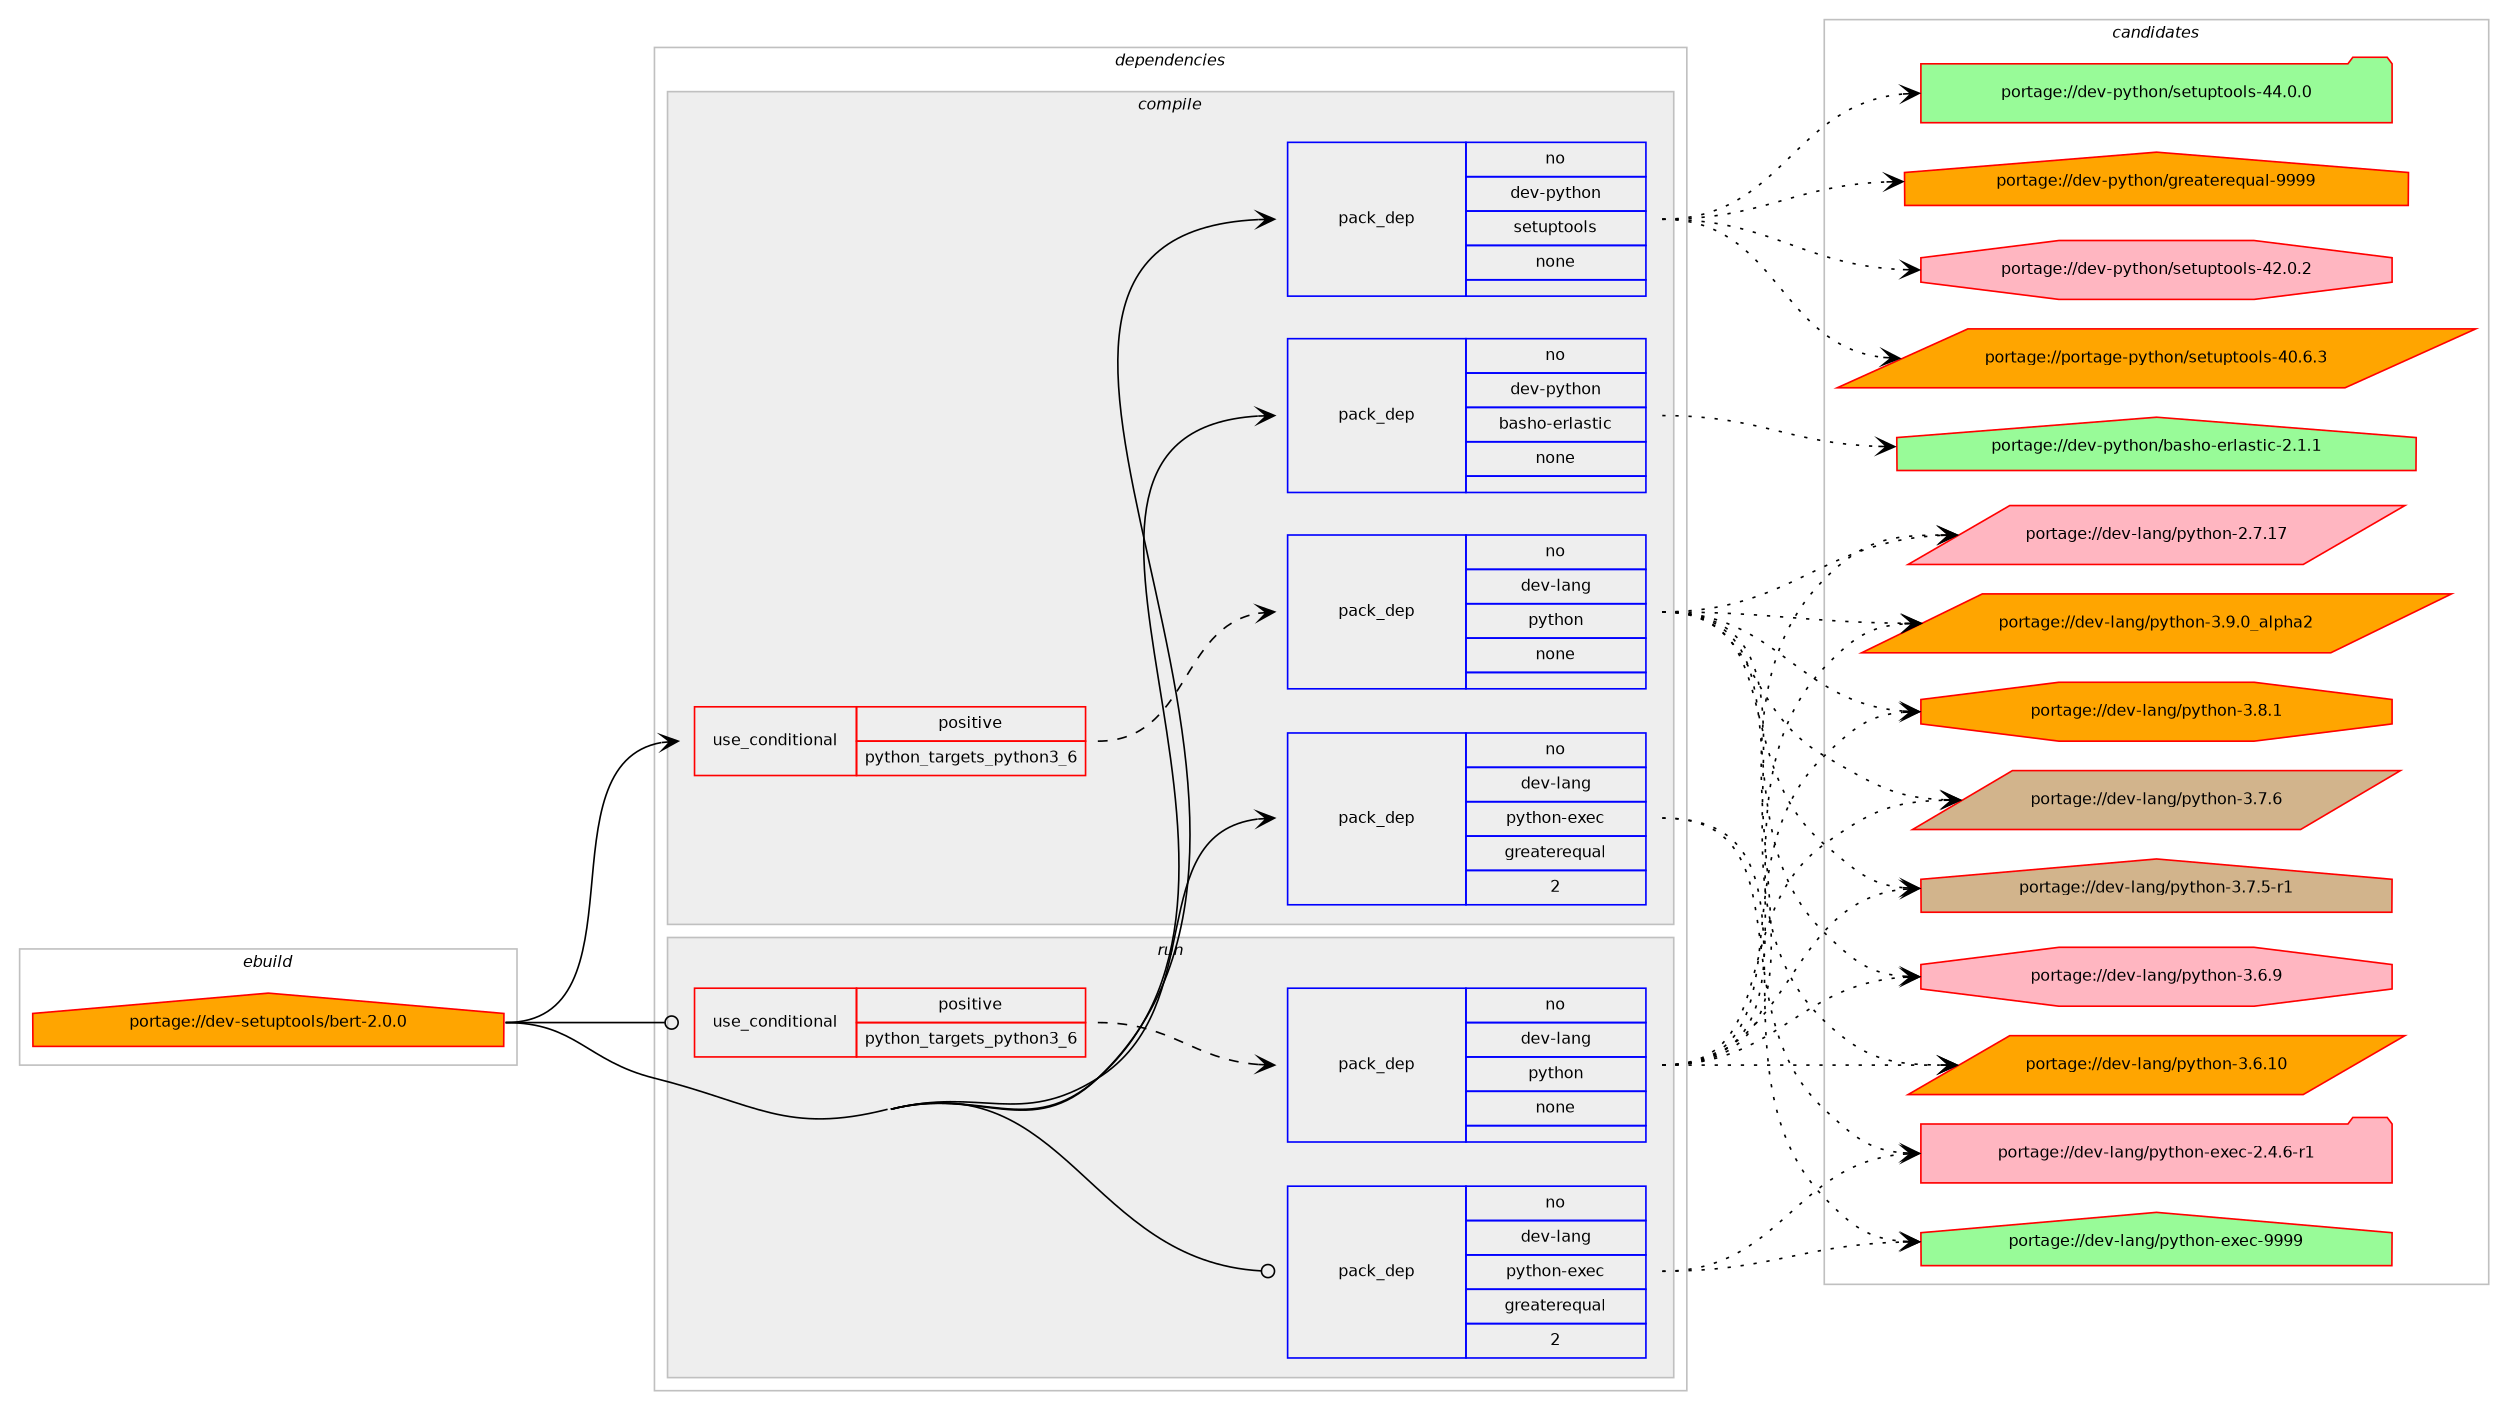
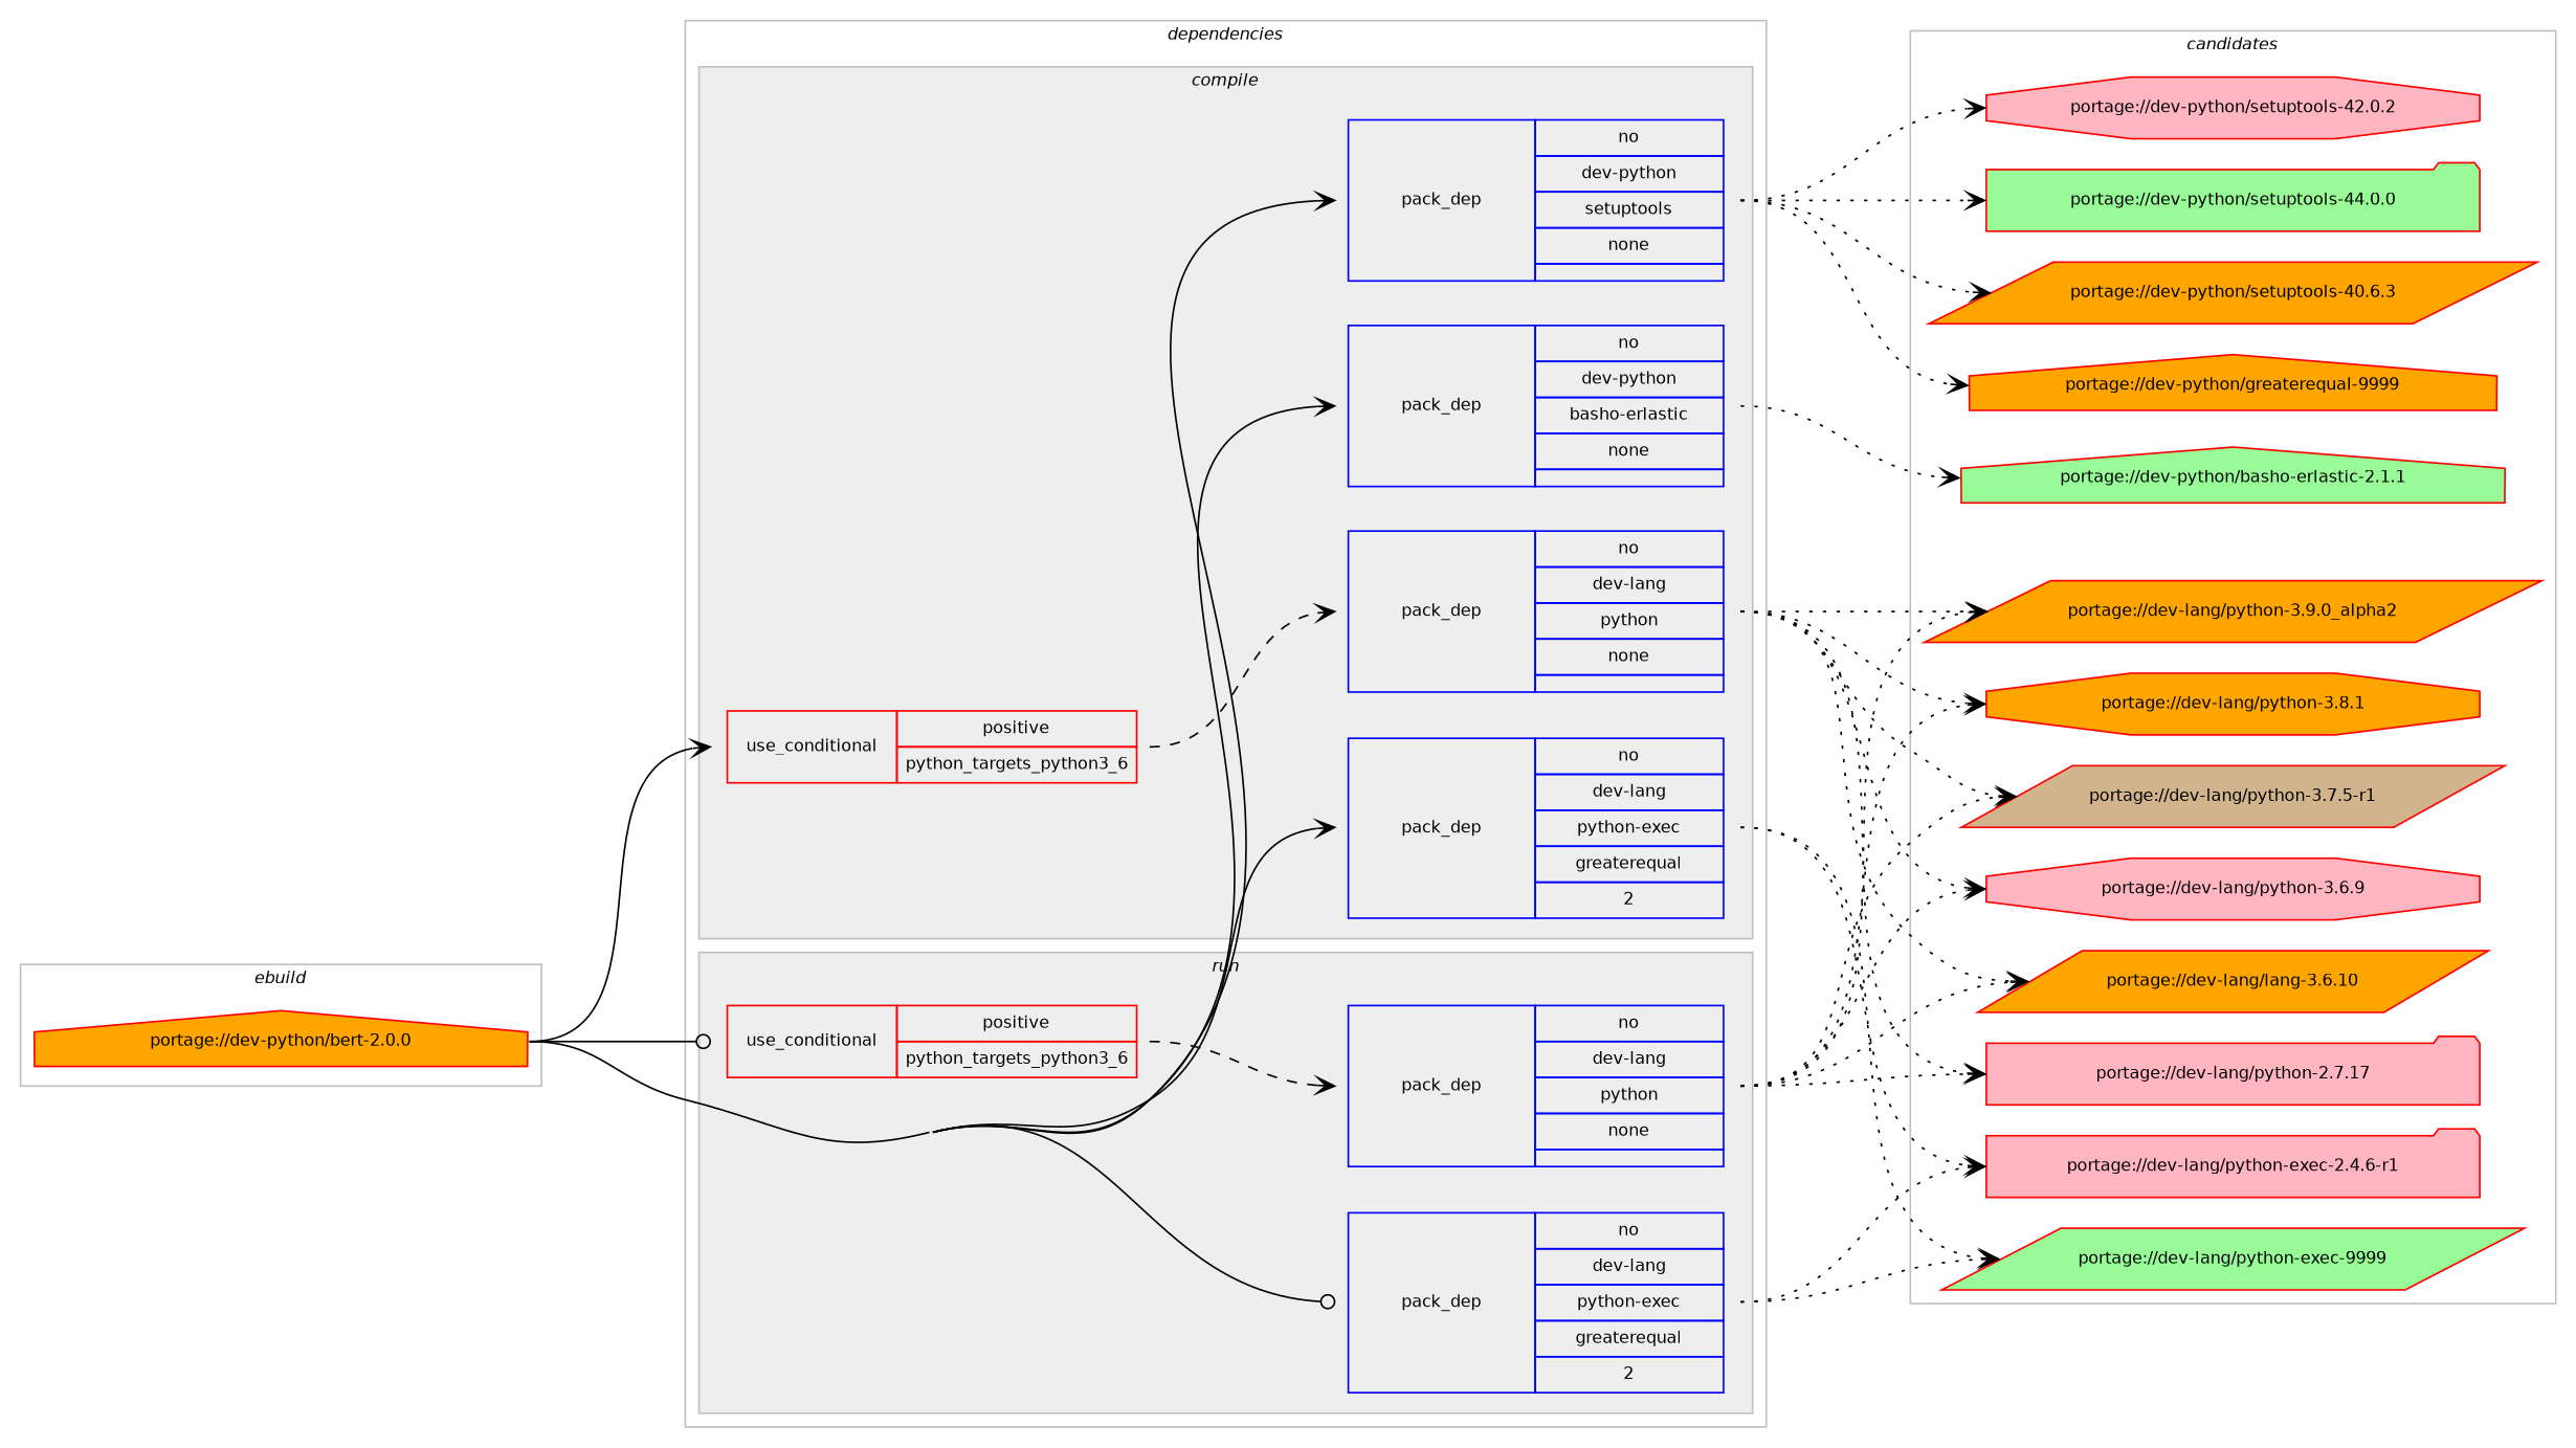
  digraph {
    compound=true
    concentrate=true
    fontname=Helvetica
    fontsize=10
    newrank=true
    rankdir=LR
    ranksep=1.5
    node [color=red fontname=Helvetica fontsize=10 shape=none style=filled]
    edge [arrowhead=vee headport=w style=dotted tailport=e weight=100]
-   n1 [fillcolor=orange label="portage://dev-setuptools/bert-2.0.0" shape=house width=4]
+   n1 [fillcolor=orange label="portage://dev-python/bert-2.0.0" shape=house width=4]
    n2 [color=blue label=<<TABLE BORDER="0" CELLBORDER="1" CELLSPACING="0" CELLPADDING="4" WIDTH="220"><TR><TD ROWSPAN="6" CELLPADDING="30">pack_dep</TD></TR><TR><TD WIDTH="110">no</TD></TR><TR><TD>dev-lang</TD></TR><TR><TD>python</TD></TR><TR><TD>none</TD></TR><TR><TD></TD></TR></TABLE>> style=""]
    n3 [label=<<TABLE BORDER="0" CELLBORDER="1" CELLSPACING="0" CELLPADDING="4"><TR><TD ROWSPAN="3" CELLPADDING="10">use_conditional</TD></TR><TR><TD>positive</TD></TR><TR><TD>python_targets_python3_6</TD></TR></TABLE>> style=""]
    n4 [color=blue label=<<TABLE BORDER="0" CELLBORDER="1" CELLSPACING="0" CELLPADDING="4" WIDTH="220"><TR><TD ROWSPAN="6" CELLPADDING="30">pack_dep</TD></TR><TR><TD WIDTH="110">no</TD></TR><TR><TD>dev-lang</TD></TR><TR><TD>python-exec</TD></TR><TR><TD>greaterequal</TD></TR><TR><TD>2</TD></TR></TABLE>> style=""]
    n5 [color=blue label=<<TABLE BORDER="0" CELLBORDER="1" CELLSPACING="0" CELLPADDING="4" WIDTH="220"><TR><TD ROWSPAN="6" CELLPADDING="30">pack_dep</TD></TR><TR><TD WIDTH="110">no</TD></TR><TR><TD>dev-python</TD></TR><TR><TD>basho-erlastic</TD></TR><TR><TD>none</TD></TR><TR><TD></TD></TR></TABLE>> style=""]
    n6 [color=blue label=<<TABLE BORDER="0" CELLBORDER="1" CELLSPACING="0" CELLPADDING="4" WIDTH="220"><TR><TD ROWSPAN="6" CELLPADDING="30">pack_dep</TD></TR><TR><TD WIDTH="110">no</TD></TR><TR><TD>dev-python</TD></TR><TR><TD>setuptools</TD></TR><TR><TD>none</TD></TR><TR><TD></TD></TR></TABLE>> style=""]
    n7 [color=blue label=<<TABLE BORDER="0" CELLBORDER="1" CELLSPACING="0" CELLPADDING="4" WIDTH="220"><TR><TD ROWSPAN="6" CELLPADDING="30">pack_dep</TD></TR><TR><TD WIDTH="110">no</TD></TR><TR><TD>dev-lang</TD></TR><TR><TD>python</TD></TR><TR><TD>none</TD></TR><TR><TD></TD></TR></TABLE>> style=""]
    n8 [label=<<TABLE BORDER="0" CELLBORDER="1" CELLSPACING="0" CELLPADDING="4"><TR><TD ROWSPAN="3" CELLPADDING="10">use_conditional</TD></TR><TR><TD>positive</TD></TR><TR><TD>python_targets_python3_6</TD></TR></TABLE>> style=""]
    n9 [color=blue label=<<TABLE BORDER="0" CELLBORDER="1" CELLSPACING="0" CELLPADDING="4" WIDTH="220"><TR><TD ROWSPAN="6" CELLPADDING="30">pack_dep</TD></TR><TR><TD WIDTH="110">no</TD></TR><TR><TD>dev-lang</TD></TR><TR><TD>python-exec</TD></TR><TR><TD>greaterequal</TD></TR><TR><TD>2</TD></TR></TABLE>> style=""]
    n10 [fillcolor=orange label="portage://dev-lang/python-3.9.0_alpha2" shape=parallelogram width=4]
    n11 [fillcolor=orange label="portage://dev-lang/python-3.8.1" shape=octagon width=4]
-   n12 [fillcolor=tan label="portage://dev-lang/python-3.7.6" shape=parallelogram width=4]
-   n13 [fillcolor=tan label="portage://dev-lang/python-3.7.5-r1" shape=house width=4]
+   n13 [fillcolor=tan label="portage://dev-lang/python-3.7.5-r1" shape=parallelogram width=4]
    n14 [fillcolor=lightpink label="portage://dev-lang/python-3.6.9" shape=octagon width=4]
-   n15 [fillcolor=orange label="portage://dev-lang/python-3.6.10" shape=parallelogram width=4]
-   n16 [fillcolor=lightpink label="portage://dev-lang/python-2.7.17" shape=parallelogram width=4]
-   n17 [fillcolor=palegreen label="portage://dev-lang/python-exec-9999" shape=house width=4]
+   n15 [fillcolor=orange label="portage://dev-lang/lang-3.6.10" shape=parallelogram width=4]
+   n16 [fillcolor=lightpink label="portage://dev-lang/python-2.7.17" shape=folder width=4]
+   n17 [fillcolor=palegreen label="portage://dev-lang/python-exec-9999" shape=parallelogram width=4]
    n18 [fillcolor=lightpink label="portage://dev-lang/python-exec-2.4.6-r1" shape=folder width=4]
    n19 [fillcolor=palegreen label="portage://dev-python/basho-erlastic-2.1.1" shape=house width=4]
    n20 [fillcolor=orange label="portage://dev-python/greaterequal-9999" shape=house width=4]
    n21 [fillcolor=palegreen label="portage://dev-python/setuptools-44.0.0" shape=folder width=4]
    n22 [fillcolor=lightpink label="portage://dev-python/setuptools-42.0.2" shape=octagon width=4]
-   n23 [fillcolor=orange label="portage://portage-python/setuptools-40.6.3" shape=parallelogram width=4]
+   n23 [fillcolor=orange label="portage://dev-python/setuptools-40.6.3" shape=parallelogram width=4]
    subgraph cluster_1 {
      color=gray
      label=<<i>dependencies</i>>
      subgraph cluster_2 {
        color=gray
        fillcolor="#eeeeee"
        label=<<i>compile</i>>
        style=filled
        subgraph sub_3 {
          color=gray
          fillcolor="#eeeeee"
          label=<<i>compile</i>>
          style=filled
          n3
          subgraph sub_4 {
            color=gray
            fillcolor="#eeeeee"
            label=<<i>compile</i>>
            style=filled
            n2
          }
        }
        subgraph sub_5 {
          color=gray
          fillcolor="#eeeeee"
          label=<<i>compile</i>>
          style=filled
          n4
        }
        subgraph sub_6 {
          color=gray
          fillcolor="#eeeeee"
          label=<<i>compile</i>>
          style=filled
          n5
        }
        subgraph sub_7 {
          color=gray
          fillcolor="#eeeeee"
          label=<<i>compile</i>>
          style=filled
          n6
        }
      }
      subgraph cluster_8 {
        color=gray
        fillcolor="#eeeeee"
        label=<<i>compile and run</i>>
        style=filled
      }
      subgraph cluster_9 {
        color=gray
        fillcolor="#eeeeee"
        label=<<i>run</i>>
        style=filled
        subgraph sub_10 {
          color=gray
          fillcolor="#eeeeee"
          label=<<i>run</i>>
          style=filled
          n8
          subgraph sub_11 {
            color=gray
            fillcolor="#eeeeee"
            label=<<i>run</i>>
            style=filled
            n7
          }
        }
        subgraph sub_12 {
          color=gray
          fillcolor="#eeeeee"
          label=<<i>run</i>>
          style=filled
          n9
        }
      }
    }
    subgraph cluster_13 {
      color=gray
      label=<<i>ebuild</i>>
      n1
    }
    subgraph cluster_14 {
      color=gray
      label=<<i>candidates</i>>
      rank=same
      subgraph sub_15 {
        color=black
        label=<<i>candidates</i>>
        nodesep=1
        rank=same
        n10
        n11
-       n12
        n13
        n14
        n15
        n16
      }
      subgraph sub_16 {
        color=black
        label=<<i>candidates</i>>
        nodesep=1
        rank=same
        n17
        n18
      }
      subgraph sub_17 {
        color=black
        label=<<i>candidates</i>>
        nodesep=1
        rank=same
        n19
      }
      subgraph sub_18 {
        color=black
        label=<<i>candidates</i>>
        nodesep=1
        rank=same
        n20
        n21
        n22
        n23
      }
      subgraph sub_19 {
        color=black
        label=<<i>candidates</i>>
        nodesep=1
        rank=same
        n10
        n11
-       n12
        n13
        n14
        n15
        n16
      }
      subgraph sub_20 {
        color=black
        label=<<i>candidates</i>>
        nodesep=1
        rank=same
        n17
        n18
      }
    }
    n1 -> n3 [style=solid weight=20]
    n1 -> n4 [style=solid weight=20]
    n1 -> n5 [style=solid weight=20]
    n1 -> n6 [style=solid weight=20]
    n1 -> n8 [arrowhead=odot style=solid weight=20]
    n1 -> n9 [arrowhead=odot style=solid weight=20]
    n2 -> n10
    n2 -> n11
-   n2 -> n12
    n2 -> n13
    n2 -> n14
    n2 -> n15
    n2 -> n16
    n3 -> n2 [style=dashed weight=20]
    n4 -> n17
    n4 -> n18
    n5 -> n19
    n6 -> n20
    n6 -> n21
    n6 -> n22
    n6 -> n23
    n7 -> n10
    n7 -> n11
-   n7 -> n12
    n7 -> n13
    n7 -> n14
    n7 -> n15
    n7 -> n16
    n8 -> n7 [style=dashed weight=20]
    n9 -> n17
    n9 -> n18
  }
